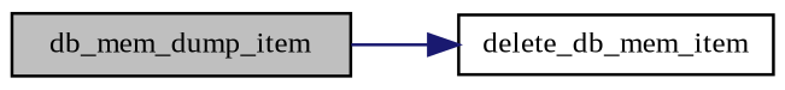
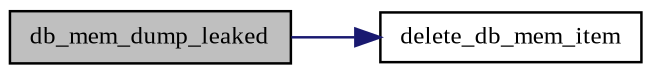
  digraph {
    rankdir=LR
    fontname="Liberation Serif"
    node [color=black fontname="Liberation Serif" fontsize=10 shape=record style=filled]
-   n1 [fillcolor=grey75 fontcolor=black height=0.2 label=db_mem_dump_item width=0.4]
+   n1 [fillcolor=grey75 fontcolor=black height=0.2 label=db_mem_dump_leaked width=0.4]
    n2 [fillcolor=white height=0.2 label=delete_db_mem_item width=0.4]
    n1 -> n2 [color=midnightblue fontname="Liberation Serif" fontsize=10 labelfontname=Helvetica labelfontsize=10 style=solid]
  }
